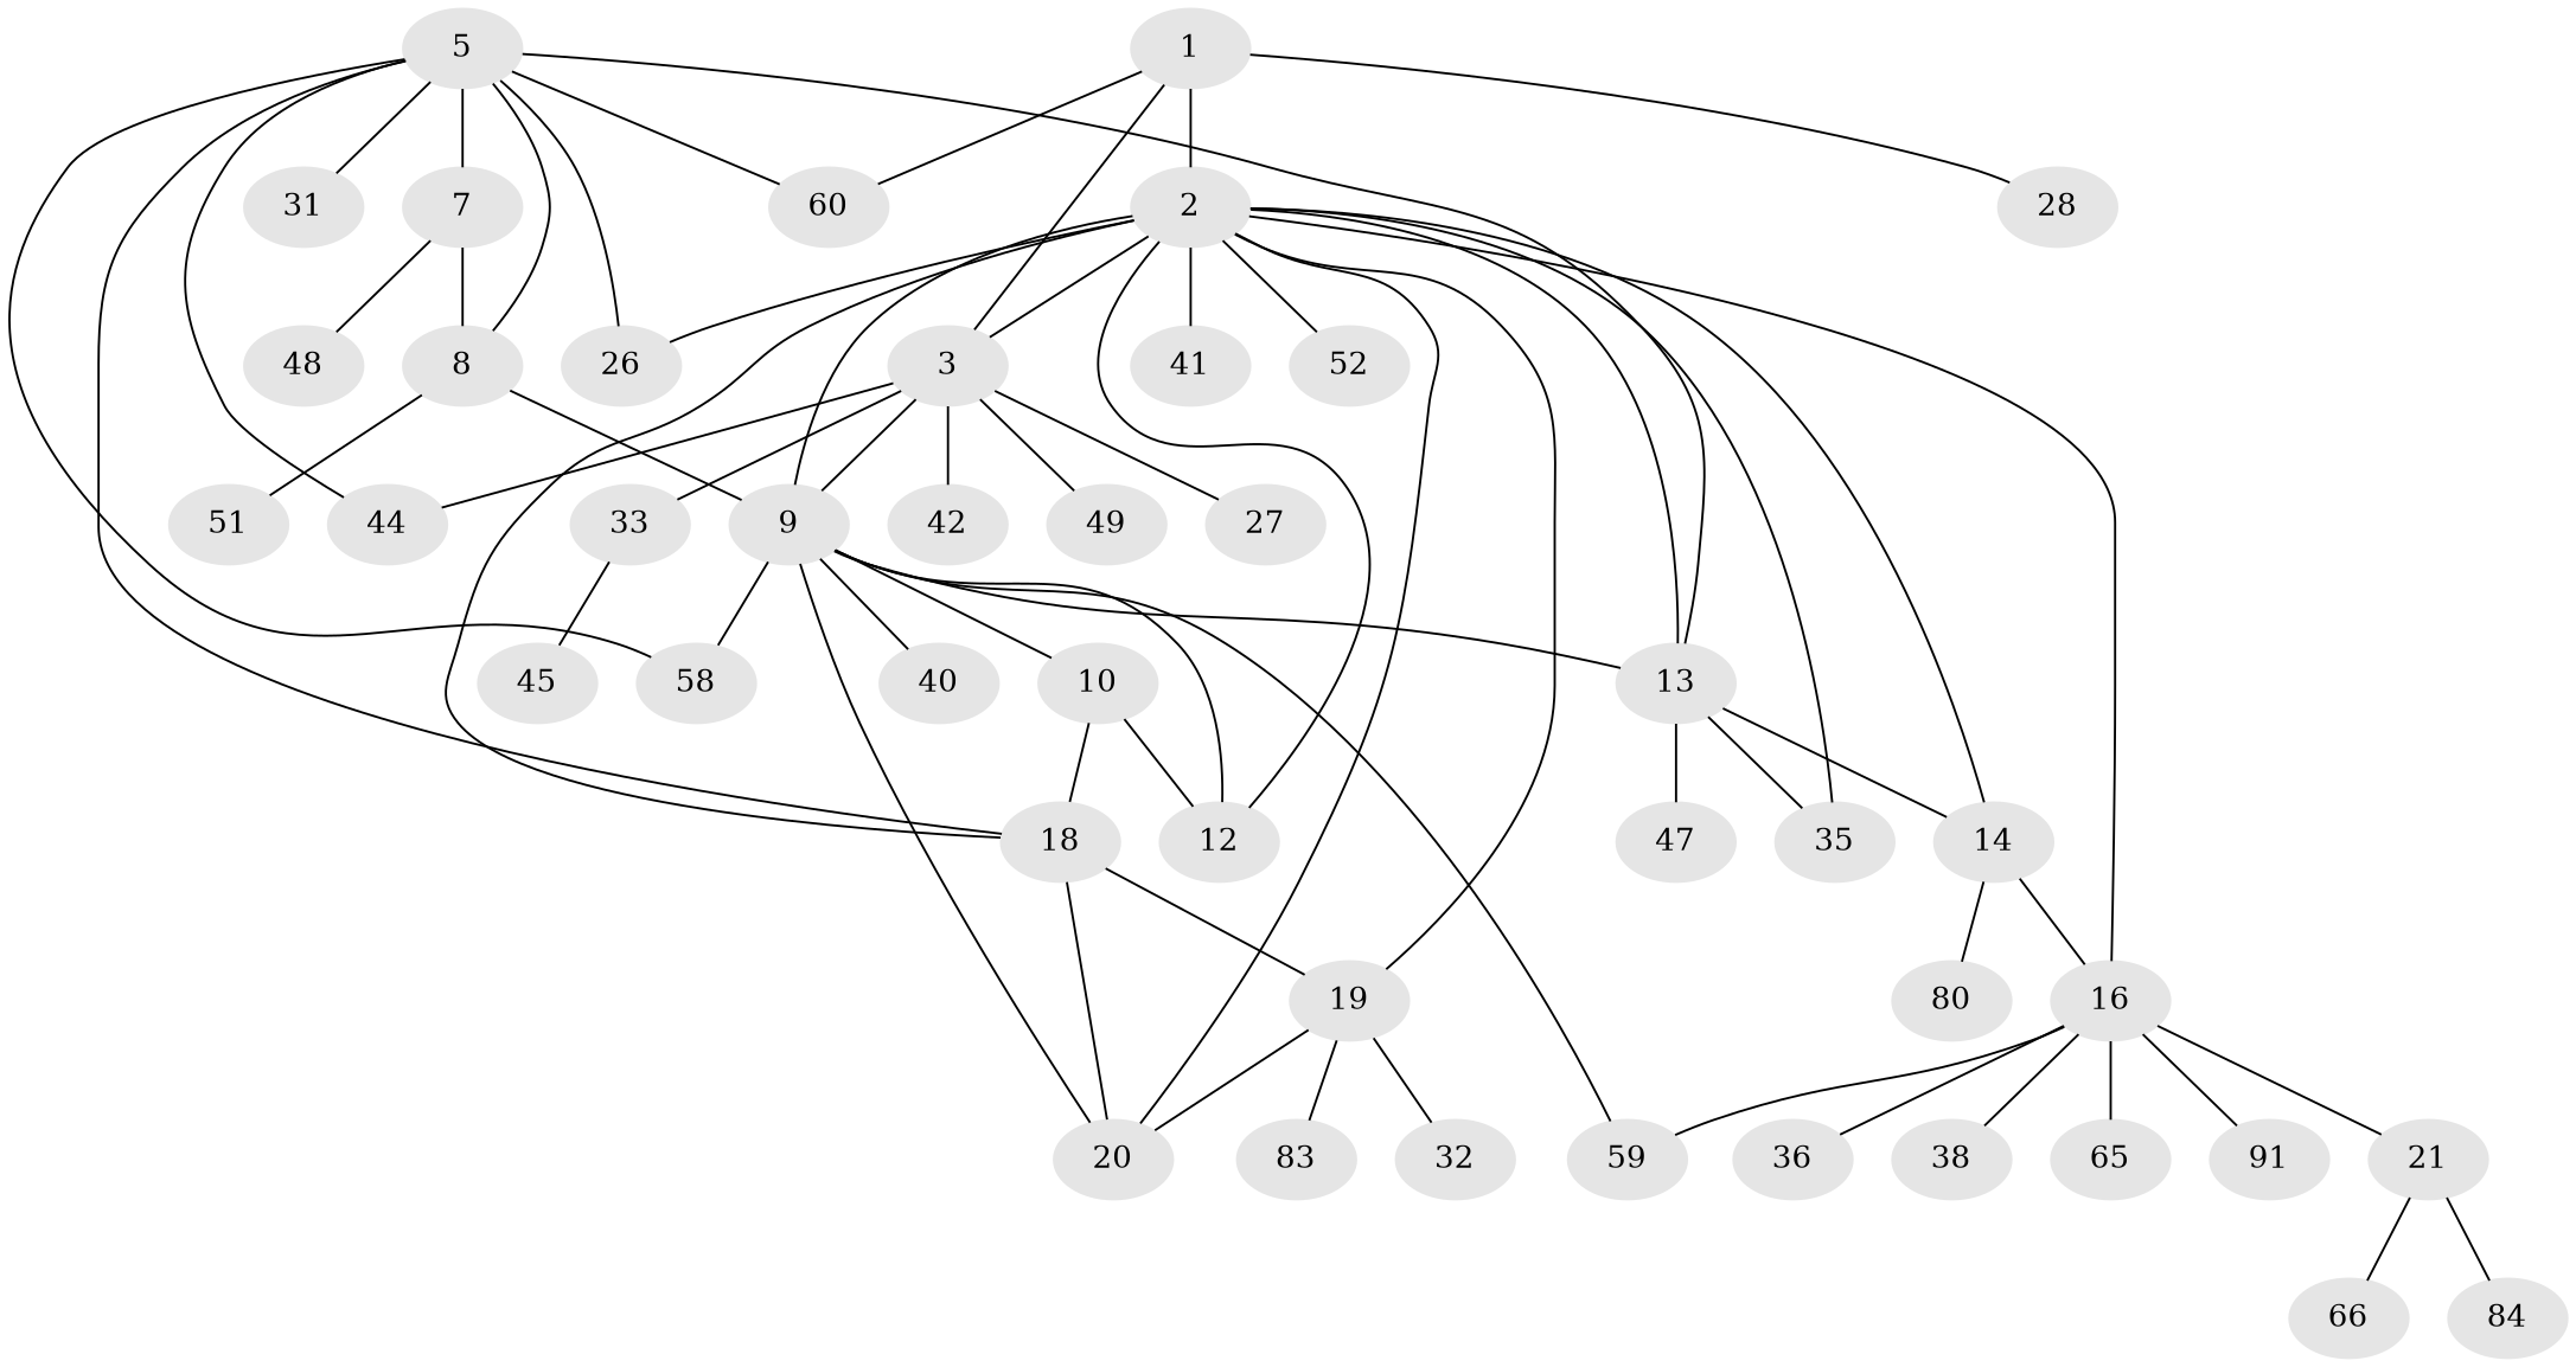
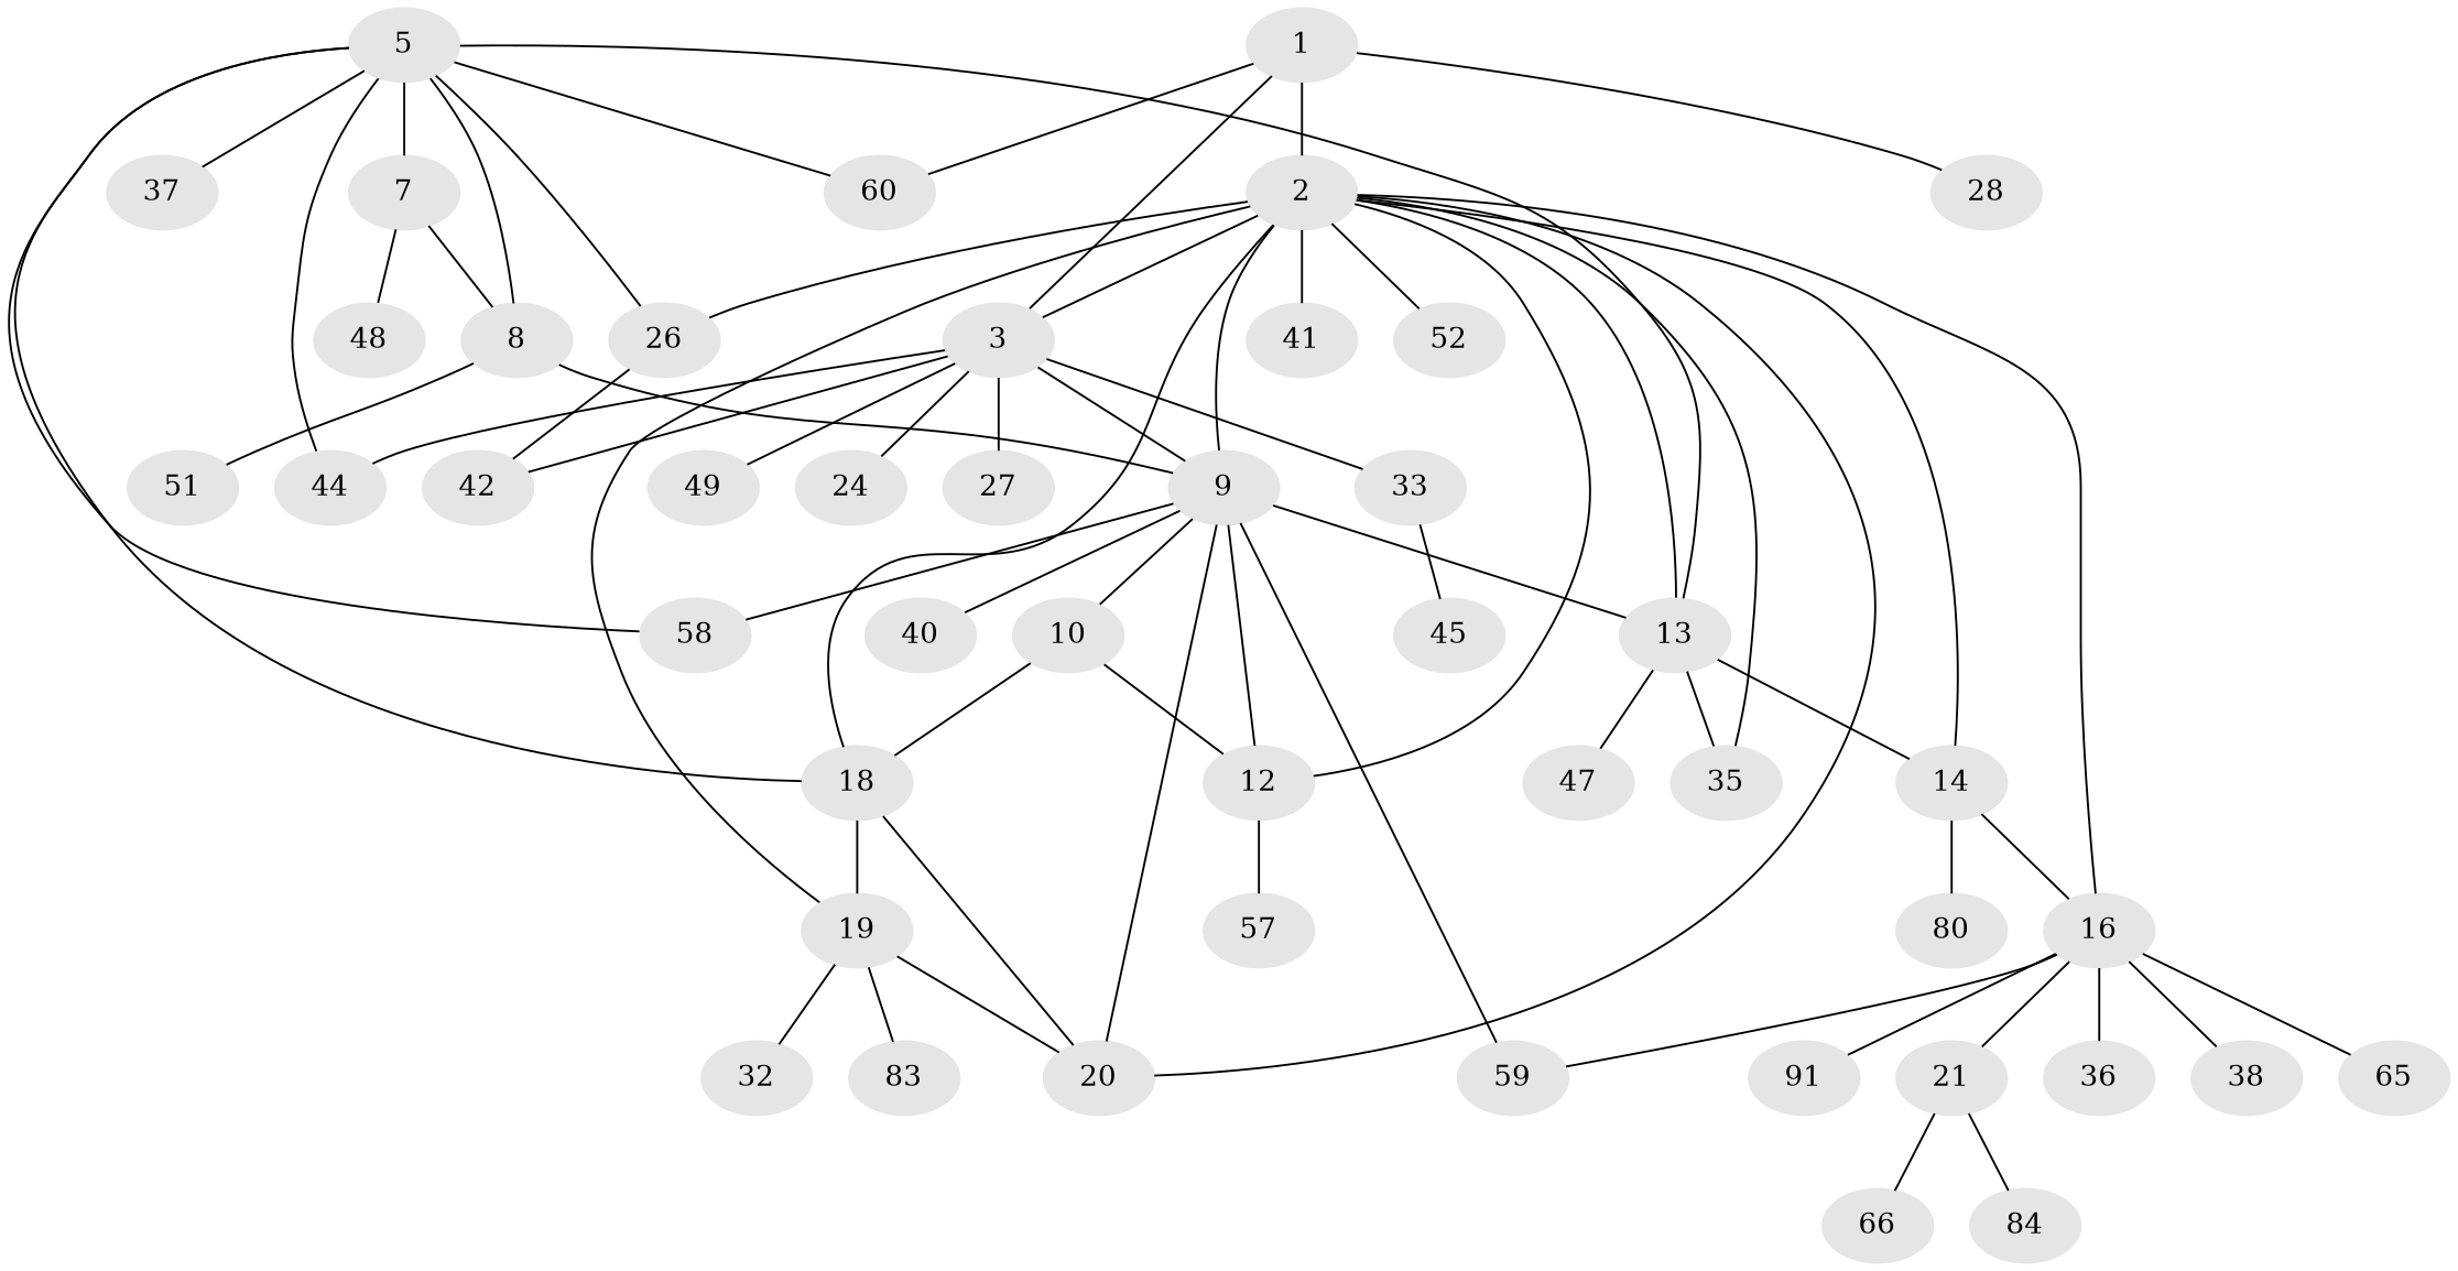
  graph {
    node [color=gray90 style=filled]
    2 [super="+4+17+39"]
    3
    9 [super="+54+23+22+11+30"]
    12 [super="+77"]
    13 [super="+46+15+76+92+68+74"]
    14 [super="+31+34"]
    16
    18
    19 [super="+69"]
    20
    26 [super="+82"]
    35
    41
    52 [super="+78"]
    1
    28
    60 [super="+79"]
+   24
    27 [super="+62"]
    33
    42
    44
    49 [super="+56"]
    5 [super="+85+67+86+80+6"]
    7 [super="+43+53"]
    8
-   37 [label=31]
+   37
    58
    10 [super="+29"]
    40
    59
+   57
    47
    n34 [label=80]
    21
    36
    38
    65
    91
    32 [super="+71"]
    83
    45
    48
    51
    66 [super="+70"]
    84
    2 -- 3 [weight=2]
    2 -- 9 [weight=2]
    2 -- 12
    2 -- 13 [weight=2]
    2 -- 14
    2 -- 16
    2 -- 18
    2 -- 19
    2 -- 20
    2 -- 26
    2 -- 35
    2 -- 41
    2 -- 52
    3 -- 9
+   3 -- 24
    3 -- 27
    3 -- 33
    3 -- 42
    3 -- 44
    3 -- 49
    9 -- 12 [weight=2]
    9 -- 13
    9 -- 20
    9 -- 58
    9 -- 10 [weight=2]
    9 -- 40
    9 -- 59
+   12 -- 57
    13 -- 14 [weight=2]
    13 -- 35
    13 -- 47
    14 -- 16
    14 -- n34
    16 -- 59
    16 -- 21
    16 -- 36
    16 -- 38
    16 -- 65
    16 -- 91
    18 -- 19
    18 -- 20
    19 -- 20
    19 -- 32
    19 -- 83
+   26 -- 42
    1 -- 2 [weight=2]
    1 -- 3
    1 -- 28
    1 -- 60
    33 -- 45
    5 -- 13
    5 -- 18
    5 -- 26
    5 -- 60
    5 -- 44
    5 -- 7 [weight=2]
    5 -- 8 [weight=2]
    5 -- 37
    5 -- 58
    7 -- 8
    7 -- 48
    8 -- 9
    8 -- 51
    10 -- 12
    10 -- 18
    21 -- 66
    21 -- 84
  }
